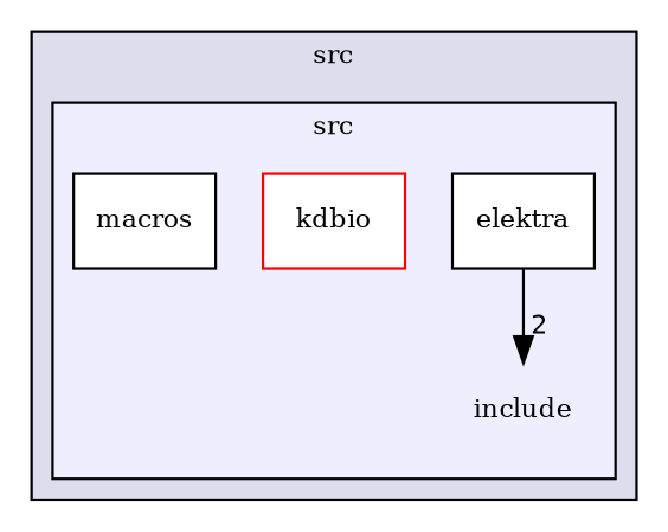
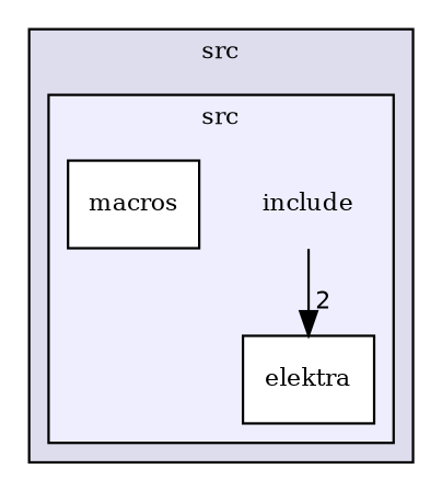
  digraph {
    compound=true
    fontname="DejaVu Serif"
    node [fontname="DejaVu Serif" fontsize=10 shape=box fillcolor=white style=filled]
    n1 [label=include shape=plaintext fillcolor="" style=""]
    n2 [label=elektra]
-   n3 [color=red label=kdbio]
    n4 [label=macros]
    subgraph cluster_1 {
      bgcolor="#ddddee"
      fontsize=10
      label=src
      pencolor=black
      subgraph cluster_2 {
        bgcolor="#eeeeff"
        fontsize=10
        pencolor=black
        n1
        n2
-       n3
        n4
      }
    }
-   n2 -> n1 [headlabel=2 labeldistance=1.5 labelfontname=Helvetica labelfontsize=10 fontname="DejaVu Serif"]
+   n1 -> n2 [headlabel=2 labeldistance=1.5 labelfontname=Helvetica labelfontsize=10 fontname="DejaVu Serif"]
  }
